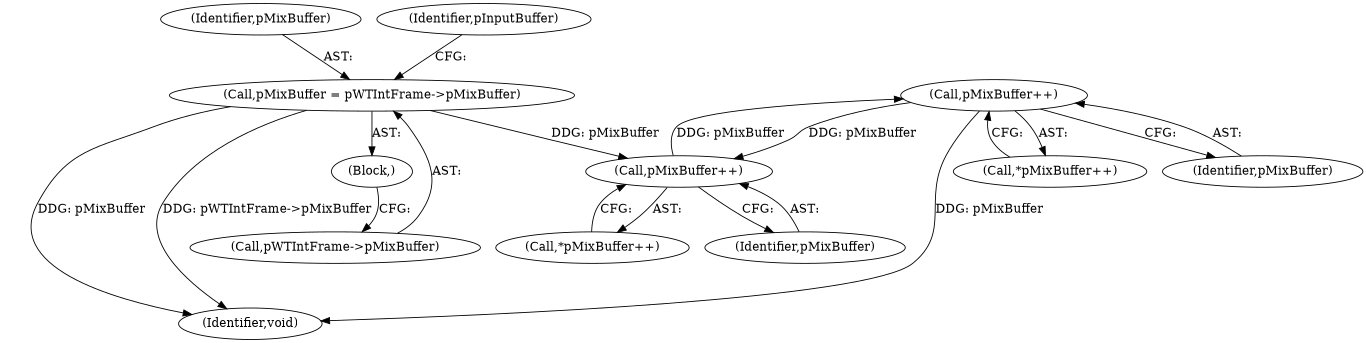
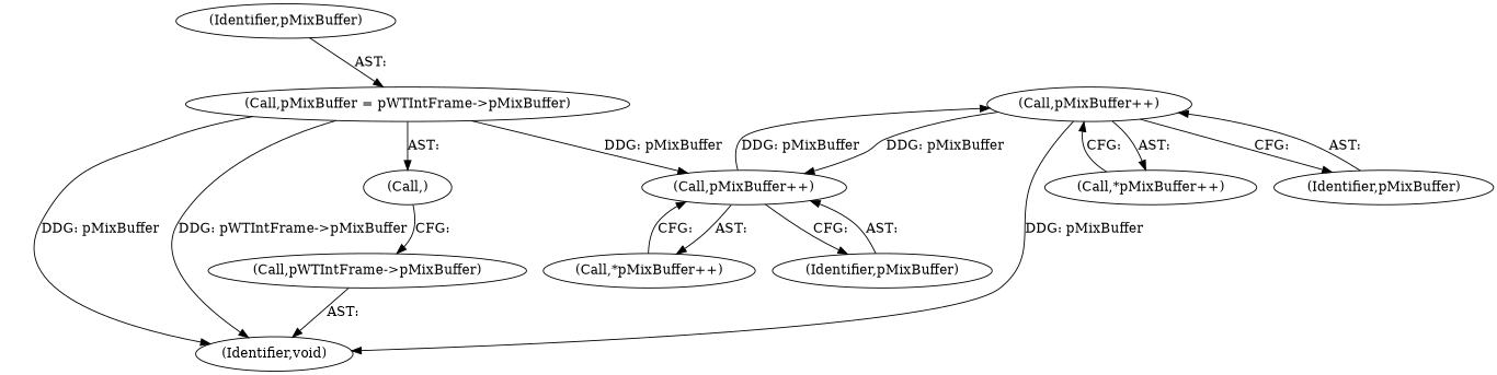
  digraph {
    n1 [label="(Call,pMixBuffer++)"]
    n2 [label="(Call,pMixBuffer++)"]
    n3 [label="(Call,*pMixBuffer++)"]
    n4 [label="(Identifier,pMixBuffer)"]
    n5 [label="(Identifier,void)"]
    n6 [label="(Call,*pMixBuffer++)"]
    n7 [label="(Identifier,pMixBuffer)"]
    n8 [label="(Call,pMixBuffer = pWTIntFrame->pMixBuffer)"]
-   n9 [label="(Block,)"]
+   n9 [label="(Call,)"]
    n10 [label="(Call,pWTIntFrame->pMixBuffer)"]
    n11 [label="(Identifier,pMixBuffer)"]
-   n12 [label="(Identifier,pInputBuffer)"]
    n1 -> n2 [label="DDG: pMixBuffer"]
    n1 -> n3 [label="AST: "]
    n1 -> n4 [label="CFG: "]
    n1 -> n5 [label="DDG: pMixBuffer"]
    n2 -> n1 [label="DDG: pMixBuffer"]
    n2 -> n6 [label="AST: "]
    n2 -> n7 [label="CFG: "]
    n3 -> n1 [label="CFG: "]
    n4 -> n1 [label="AST: "]
    n6 -> n2 [label="CFG: "]
    n7 -> n2 [label="AST: "]
    n8 -> n2 [label="DDG: pMixBuffer"]
    n8 -> n5 [label="DDG: pMixBuffer"]
    n8 -> n5 [label="DDG: pWTIntFrame->pMixBuffer"]
    n8 -> n9 [label="AST: "]
    n9 -> n10 [label="CFG: "]
-   n10 -> n8 [label="AST: "]
+   n10 -> n5 [label="AST: "]
    n11 -> n8 [label="AST: "]
-   n12 -> n8 [label="CFG: "]
  }
